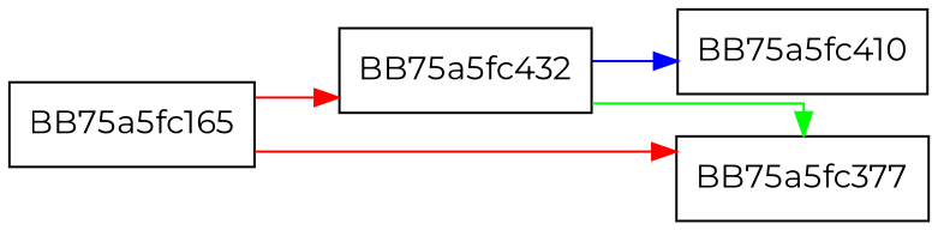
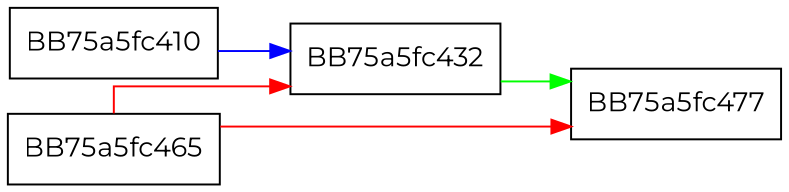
  digraph {
    fontname=Montserrat
    rankdir=LR
    splines=ortho
    node [fontname=Montserrat shape=box]
    edge [color=red fontname=Montserrat]
    BB75a5fc410
    BB75a5fc432
-   BB75a5fc477 [label=BB75a5fc377]
-   BB75a5fc465 [label=BB75a5fc165]
-   BB75a5fc432 -> BB75a5fc410 [color=blue]
+   BB75a5fc477
+   BB75a5fc465
+   BB75a5fc410 -> BB75a5fc432 [color=blue]
    BB75a5fc432 -> BB75a5fc477 [color=green]
    BB75a5fc465 -> BB75a5fc432
    BB75a5fc465 -> BB75a5fc477
  }
